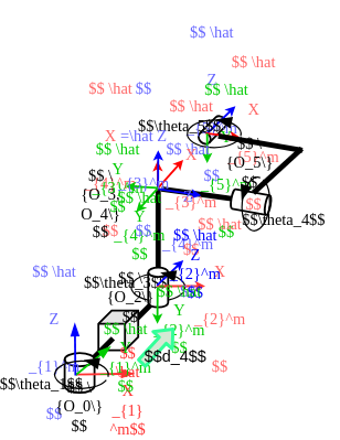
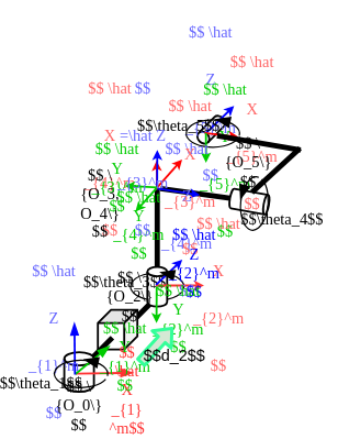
  <mxCell id="0" />
  <mxCell id="1" parent="0" />
  <mxCell id="2" value="" style="verticalLabelPosition=bottom;verticalAlign=top;html=1;shape=mxgraph.basic.arc;startAngle=0.313;endAngle=0.275;fillStyle=hatch;strokeColor=#000000;strokeWidth=2;fontFamily=Comic Sans MS;fontSize=60;fontColor=#000000;fillColor=#FFFFFF;rotation=-360;" parent="1" vertex="1"><mxGeometry x="181.65" y="304.79" width="81.02" height="41.58" as="geometry" /></mxCell>
  <mxCell id="3" value="" style="endArrow=none;html=1;strokeWidth=8;fontSize=16;" parent="1" edge="1"><mxGeometry width="50" height="50" relative="1" as="geometry"><mxPoint x="176" y="387" as="sourcePoint" /><mxPoint x="226" y="337" as="targetPoint" /></mxGeometry></mxCell>
  <mxCell id="4" value="" style="shape=cube;whiteSpace=wrap;html=1;boundedLbl=1;backgroundOutline=1;darkOpacity=0.05;darkOpacity2=0.1;rotation=90;strokeWidth=3;fontSize=16;" parent="1" vertex="1"><mxGeometry x="132" y="360.74" width="60" height="60" as="geometry" /></mxCell>
  <mxCell id="5" value="" style="endArrow=none;html=1;strokeWidth=8;fontSize=16;" parent="1" edge="1"><mxGeometry width="50" height="50" relative="1" as="geometry"><mxPoint x="104" y="453" as="sourcePoint" /><mxPoint x="154" y="403" as="targetPoint" /></mxGeometry></mxCell>
  <mxCell id="6" value="" style="shape=cylinder3;whiteSpace=wrap;html=1;boundedLbl=1;backgroundOutline=1;size=10;fontColor=#66FF66;strokeWidth=3;fontSize=16;rotation=0;" parent="1" vertex="1"><mxGeometry x="81" y="425.03" width="45" height="60" as="geometry" /></mxCell>
  <mxCell id="7" value="" style="shape=cylinder3;whiteSpace=wrap;html=1;boundedLbl=1;backgroundOutline=1;size=4;fontColor=#66FF66;rotation=100;strokeWidth=3;fontSize=16;" parent="1" vertex="1"><mxGeometry x="347.16" y="167" width="30" height="60" as="geometry" /></mxCell>
  <mxCell id="8" value="" style="endArrow=none;html=1;fontColor=#66FF66;strokeColor=#000000;strokeWidth=8;fontSize=16;" parent="1" edge="1"><mxGeometry width="50" height="50" relative="1" as="geometry"><mxPoint x="222.16" y="307" as="sourcePoint" /><mxPoint x="222.16" y="177" as="targetPoint" /></mxGeometry></mxCell>
  <mxCell id="9" value="" style="endArrow=none;html=1;fontColor=#66FF66;strokeColor=#000000;strokeWidth=8;fontSize=16;entryX=0.5;entryY=1;entryDx=0;entryDy=0;entryPerimeter=0;" parent="1" target="7" edge="1"><mxGeometry width="50" height="50" relative="1" as="geometry"><mxPoint x="227.16" y="177" as="sourcePoint" /><mxPoint x="330.16" y="177" as="targetPoint" /></mxGeometry></mxCell>
  <mxCell id="10" value="" style="shape=cylinder3;whiteSpace=wrap;html=1;boundedLbl=1;backgroundOutline=1;size=8.08;fontColor=#66FF66;rotation=-135;strokeWidth=3;fontSize=16;" parent="1" vertex="1"><mxGeometry x="294.15" y="63" width="20" height="50" as="geometry" /></mxCell>
  <mxCell id="11" value="" style="endArrow=classic;html=1;strokeColor=#0000FF;strokeWidth=3;fontSize=16;" parent="1" edge="1"><mxGeometry width="50" height="50" relative="1" as="geometry"><mxPoint x="222.16" y="177" as="sourcePoint" /><mxPoint x="287.16" y="187" as="targetPoint" /></mxGeometry></mxCell>
  <mxCell id="12" value="" style="endArrow=classic;html=1;strokeColor=#FF0000;strokeWidth=3;fontSize=16;" parent="1" edge="1"><mxGeometry width="50" height="50" relative="1" as="geometry"><mxPoint x="222.16" y="177" as="sourcePoint" /><mxPoint x="221.16" y="135" as="targetPoint" /></mxGeometry></mxCell>
  <mxCell id="13" value="" style="shape=cylinder3;whiteSpace=wrap;html=1;boundedLbl=1;backgroundOutline=1;size=7;fontColor=#66FF66;strokeWidth=3;fontSize=16;" parent="1" vertex="1"><mxGeometry x="207.16" y="296" width="30" height="60" as="geometry" /></mxCell>
  <mxCell id="14" value="" style="endArrow=classic;html=1;strokeColor=#0000FF;strokeWidth=3;fontSize=16;" parent="1" edge="1"><mxGeometry width="50" height="50" relative="1" as="geometry"><mxPoint x="221.91" y="178.76" as="sourcePoint" /><mxPoint x="222.25" y="118.76" as="targetPoint" /></mxGeometry></mxCell>
  <mxCell id="15" value="" style="endArrow=classic;html=1;strokeColor=#FF0000;strokeWidth=3;fontSize=16;" parent="1" edge="1"><mxGeometry width="50" height="50" relative="1" as="geometry"><mxPoint x="219.16" y="178.76" as="sourcePoint" /><mxPoint x="260" y="133" as="targetPoint" /></mxGeometry></mxCell>
  <mxCell id="16" value="&lt;font color=&quot;#ff6666&quot; style=&quot;font-size: 24px;&quot;&gt;$$ \hat X _{4}^m $$&lt;/font&gt;" style="text;html=1;strokeColor=none;fillColor=none;align=center;verticalAlign=middle;whiteSpace=wrap;rounded=0;strokeWidth=3;fontSize=60;fontFamily=Times New Roman;fontColor=#6666FF;rotation=0;connectable=0;" parent="1" vertex="1"><mxGeometry x="130.16" y="99.18" width="41" height="41.76" as="geometry" /></mxCell>
  <mxCell id="17" value="&lt;font color=&quot;#ff6666&quot; style=&quot;font-size: 24px;&quot;&gt;$$ \hat X _{5}^m $$&lt;/font&gt;" style="text;html=1;strokeColor=none;fillColor=none;align=center;verticalAlign=middle;whiteSpace=wrap;rounded=0;strokeWidth=3;fontSize=60;fontFamily=Times New Roman;fontColor=#6666FF;rotation=0;connectable=0;" parent="1" vertex="1"><mxGeometry x="349.28" y="63" width="35.19" height="33.76" as="geometry" /></mxCell>
  <mxCell id="18" value="&lt;font style=&quot;font-size: 24px;&quot;&gt;$$ \hat Z _{5}^m $$&lt;/font&gt;" style="text;html=1;strokeColor=none;fillColor=none;align=center;verticalAlign=middle;whiteSpace=wrap;rounded=0;strokeWidth=3;fontSize=60;fontFamily=Times New Roman;fontColor=#6666FF;rotation=0;" parent="1" vertex="1"><mxGeometry x="279.47" y="20.54" width="49.37" height="30.61" as="geometry" /></mxCell>
  <mxCell id="19" value="" style="endArrow=classic;html=1;strokeColor=#0000FF;strokeWidth=3;fontSize=16;" parent="1" edge="1"><mxGeometry width="50" height="50" relative="1" as="geometry"><mxPoint x="296.41" y="93" as="sourcePoint" /><mxPoint x="338.91" y="52" as="targetPoint" /></mxGeometry></mxCell>
  <mxCell id="20" value="" style="endArrow=classic;html=1;strokeColor=#FF0000;strokeWidth=3;fontSize=16;" parent="1" edge="1"><mxGeometry width="50" height="50" relative="1" as="geometry"><mxPoint x="294.15" y="93" as="sourcePoint" /><mxPoint x="345.65" y="99" as="targetPoint" /></mxGeometry></mxCell>
  <mxCell id="21" value="" style="endArrow=classic;html=1;strokeColor=#00CC00;strokeWidth=3;fontSize=16;" parent="1" edge="1"><mxGeometry width="50" height="50" relative="1" as="geometry"><mxPoint x="296.15" y="93" as="sourcePoint" /><mxPoint x="296.15" y="138" as="targetPoint" /></mxGeometry></mxCell>
  <mxCell id="22" value="&lt;font color=&quot;#00cc00&quot; style=&quot;font-size: 24px;&quot;&gt;$$ \hat Y _{5}^m $$&lt;/font&gt;" style="text;html=1;strokeColor=none;fillColor=none;align=center;verticalAlign=middle;whiteSpace=wrap;rounded=0;strokeWidth=3;fontSize=60;fontFamily=Times New Roman;fontColor=#6666FF;rotation=0;connectable=0;" parent="1" vertex="1"><mxGeometry x="316.03" y="107" width="18.5" height="30" as="geometry" /></mxCell>
  <mxCell id="23" value="&lt;font style=&quot;font-size: 24px;&quot;&gt;$$\theta_3$$&lt;/font&gt;" style="text;html=1;strokeColor=none;fillColor=none;align=center;verticalAlign=middle;whiteSpace=wrap;rounded=0;fillStyle=hatch;strokeWidth=4;fontFamily=Comic Sans MS;fontSize=60;fontColor=#000000;" parent="1" vertex="1"><mxGeometry x="148.155" y="296.245" width="50.33" height="19.754" as="geometry" /></mxCell>
  <mxCell id="24" value="" style="endArrow=classic;html=1;strokeColor=#FF3333;strokeWidth=3;fontSize=16;" parent="1" edge="1"><mxGeometry width="50" height="50" relative="1" as="geometry"><mxPoint x="219.95" y="324" as="sourcePoint" /><mxPoint x="293.29" y="324" as="targetPoint" /></mxGeometry></mxCell>
  <mxCell id="25" value="" style="endArrow=classic;html=1;strokeColor=#0000FF;strokeWidth=3;fontSize=16;" parent="1" edge="1"><mxGeometry width="50" height="50" relative="1" as="geometry"><mxPoint x="220.29" y="323" as="sourcePoint" /><mxPoint x="260.29" y="285" as="targetPoint" /></mxGeometry></mxCell>
  <mxCell id="26" value="" style="endArrow=classic;html=1;strokeColor=#00CC00;strokeWidth=3;fontSize=16;" parent="1" edge="1"><mxGeometry width="50" height="50" relative="1" as="geometry"><mxPoint x="221.29" y="325.64" as="sourcePoint" /><mxPoint x="221" y="381" as="targetPoint" /></mxGeometry></mxCell>
  <mxCell id="27" value="" style="shape=mxgraph.arrows2.wedgeArrow;html=1;bendable=0;startWidth=6;fillColor=strokeColor;defaultFillColor=invert;defaultGradientColor=invert;strokeColor=#000000;strokeWidth=4;fontFamily=Comic Sans MS;fontSize=60;fontColor=#000000;endArrow=none;endFill=0;endSize=4;curved=1;entryX=0.607;entryY=0.002;entryDx=0;entryDy=0;entryPerimeter=0;exitX=0.803;exitY=0.086;exitDx=0;exitDy=0;exitPerimeter=0;" parent="1" source="2" target="2" edge="1"><mxGeometry width="100" height="100" relative="1" as="geometry"><mxPoint x="-88.757" y="34.873" as="sourcePoint" /><mxPoint x="-118.116" y="51.993" as="targetPoint" /></mxGeometry></mxCell>
  <mxCell id="28" value="" style="group;rotation=-235;" parent="1" vertex="1" connectable="0"><mxGeometry x="171.16" y="79.97" width="202.99" height="234.237" as="geometry" /></mxCell>
  <mxCell id="29" value="" style="verticalLabelPosition=bottom;verticalAlign=top;html=1;shape=mxgraph.basic.arc;startAngle=0.313;endAngle=0.275;fillStyle=hatch;strokeColor=#000000;strokeWidth=2;fontFamily=Comic Sans MS;fontSize=60;fontColor=#000000;fillColor=#FFFFFF;rotation=-445;" parent="28" vertex="1"><mxGeometry x="158" y="99.03" width="81.02" height="41.58" as="geometry" /></mxCell>
  <mxCell id="30" value="" style="shape=mxgraph.arrows2.wedgeArrow;html=1;bendable=0;startWidth=6;fillColor=strokeColor;defaultFillColor=invert;defaultGradientColor=invert;strokeColor=#000000;strokeWidth=4;fontFamily=Comic Sans MS;fontSize=60;fontColor=#000000;endArrow=none;endFill=0;endSize=4;curved=1;entryX=0.607;entryY=0.002;entryDx=0;entryDy=0;entryPerimeter=0;exitX=0.803;exitY=0.086;exitDx=0;exitDy=0;exitPerimeter=0;" parent="28" source="29" target="29" edge="1"><mxGeometry width="100" height="100" relative="1" as="geometry"><mxPoint x="176" y="74.03" as="sourcePoint" /><mxPoint x="190" y="104.03" as="targetPoint" /></mxGeometry></mxCell>
  <mxCell id="31" value="&lt;font style=&quot;font-size: 24px;&quot;&gt;$$\theta_4$$&lt;/font&gt;" style="text;html=1;strokeColor=none;fillColor=none;align=center;verticalAlign=middle;whiteSpace=wrap;rounded=0;fillStyle=hatch;strokeWidth=4;fontFamily=Comic Sans MS;fontSize=60;fontColor=#000000;" parent="28" vertex="1"><mxGeometry x="215.995" y="120.855" width="50.33" height="19.754" as="geometry" /></mxCell>
  <mxCell id="32" value="" style="group;rotation=-150;" parent="28" vertex="1" connectable="0"><mxGeometry x="88" y="29.03" width="202.99" height="184.61" as="geometry" /></mxCell>
  <mxCell id="33" value="" style="endArrow=none;html=1;fontColor=#66FF66;strokeColor=#000000;exitX=0;exitY=0.5;exitDx=0;exitDy=0;exitPerimeter=0;strokeWidth=8;fontSize=16;" parent="32" edge="1"><mxGeometry width="50" height="50" relative="1" as="geometry"><mxPoint x="53.841" y="-11.999" as="sourcePoint" /><mxPoint x="180.78" y="9.93" as="targetPoint" /></mxGeometry></mxCell>
  <mxCell id="34" value="" style="endArrow=none;html=1;fontColor=#66FF66;strokeColor=#000000;strokeWidth=8;fontSize=16;" parent="32" edge="1"><mxGeometry width="50" height="50" relative="1" as="geometry"><mxPoint x="106.78" y="73.93" as="sourcePoint" /><mxPoint x="179.78" y="6.93" as="targetPoint" /></mxGeometry></mxCell>
  <mxCell id="35" value="" style="verticalLabelPosition=bottom;verticalAlign=top;html=1;shape=mxgraph.basic.arc;startAngle=0.313;endAngle=0.275;fillStyle=hatch;strokeColor=#000000;strokeWidth=2;fontFamily=Comic Sans MS;fontSize=60;fontColor=#000000;fillColor=#FFFFFF;rotation=-360;" parent="32" vertex="1"><mxGeometry x="7" y="-36" width="81.02" height="41.58" as="geometry" /></mxCell>
  <mxCell id="36" value="" style="shape=mxgraph.arrows2.wedgeArrow;html=1;bendable=0;startWidth=6;fillColor=strokeColor;defaultFillColor=invert;defaultGradientColor=invert;strokeColor=#000000;strokeWidth=4;fontFamily=Comic Sans MS;fontSize=60;fontColor=#000000;endArrow=none;endFill=0;endSize=4;curved=1;entryX=0.607;entryY=0.002;entryDx=0;entryDy=0;entryPerimeter=0;exitX=0.803;exitY=0.086;exitDx=0;exitDy=0;exitPerimeter=0;" parent="32" source="35" target="35" edge="1"><mxGeometry width="100" height="100" relative="1" as="geometry"><mxPoint x="91" y="-41" as="sourcePoint" /><mxPoint x="62" y="-25" as="targetPoint" /></mxGeometry></mxCell>
  <mxCell id="37" value="&lt;font style=&quot;font-size: 24px;&quot;&gt;$$ \hat Z _{4}^m $$&lt;/font&gt;" style="text;html=1;strokeColor=none;fillColor=none;align=center;verticalAlign=middle;whiteSpace=wrap;rounded=0;strokeWidth=3;fontSize=60;fontFamily=Times New Roman;fontColor=#6666FF;rotation=0;" parent="32" vertex="1"><mxGeometry x="-16" y="88" width="49.37" height="30.61" as="geometry" /></mxCell>
  <mxCell id="38" value="&lt;font color=&quot;#ff6666&quot; style=&quot;font-size: 24px;&quot;&gt;$$ \hat X _{3}^m $$&lt;/font&gt;" style="text;html=1;strokeColor=none;fillColor=none;align=center;verticalAlign=middle;whiteSpace=wrap;rounded=0;strokeWidth=3;fontSize=60;fontFamily=Times New Roman;fontColor=#6666FF;rotation=0;connectable=0;" parent="32" vertex="1"><mxGeometry x="-7.63" y="18" width="41" height="41.76" as="geometry" /></mxCell>
  <mxCell id="39" value="&lt;font style=&quot;font-size: 24px;&quot;&gt;$$ \{O_5\} $$&lt;/font&gt;" style="text;html=1;strokeColor=none;fillColor=none;align=center;verticalAlign=middle;whiteSpace=wrap;rounded=0;strokeWidth=3;fontSize=24;fontFamily=Times New Roman;" parent="32" vertex="1"><mxGeometry x="69.142" y="5.582" width="64.701" height="47.203" as="geometry" /></mxCell>
  <mxCell id="40" value="&lt;font color=&quot;#ff6666&quot; style=&quot;font-size: 24px;&quot;&gt;$$ \hat X _{2}^m $$&lt;/font&gt;" style="text;html=1;strokeColor=none;fillColor=none;align=center;verticalAlign=middle;whiteSpace=wrap;rounded=0;strokeWidth=3;fontSize=60;fontFamily=Times New Roman;fontColor=#6666FF;rotation=0;connectable=0;" parent="28" vertex="1"><mxGeometry x="123.84" y="223.79" width="41" height="41.76" as="geometry" /></mxCell>
  <mxCell id="41" value="&lt;font style=&quot;font-size: 24px;&quot; color=&quot;#0000ff&quot;&gt;$$ \hat Z _{2}^m $$&lt;/font&gt;" style="text;html=1;strokeColor=none;fillColor=none;align=center;verticalAlign=middle;whiteSpace=wrap;rounded=0;strokeWidth=3;fontSize=24;fontFamily=Times New Roman;" parent="28" vertex="1"><mxGeometry x="74.841" y="187.035" width="64.701" height="47.203" as="geometry" /></mxCell>
  <mxCell id="42" value="" style="endArrow=classic;html=1;strokeColor=#00CC00;strokeWidth=3;fontSize=16;" parent="28" edge="1"><mxGeometry width="50" height="50" relative="1" as="geometry"><mxPoint x="50.84" y="95.61" as="sourcePoint" /><mxPoint x="1.84" y="93.03" as="targetPoint" /></mxGeometry></mxCell>
  <mxCell id="43" value="" style="endArrow=classic;html=1;strokeColor=#00CC00;strokeWidth=3;fontSize=16;" parent="28" edge="1"><mxGeometry width="50" height="50" relative="1" as="geometry"><mxPoint x="49.84" y="96.62" as="sourcePoint" /><mxPoint x="17.84" y="132.03" as="targetPoint" /></mxGeometry></mxCell>
  <mxCell id="44" value="&lt;font style=&quot;font-size: 24px;&quot;&gt;$$ \{O_3, O_4\} $$&lt;/font&gt;" style="text;html=1;strokeColor=none;fillColor=none;align=center;verticalAlign=middle;whiteSpace=wrap;rounded=0;strokeWidth=3;fontSize=24;fontFamily=Times New Roman;" parent="28" vertex="1"><mxGeometry x="-68.158" y="96.222" width="64.701" height="47.203" as="geometry" /></mxCell>
  <mxCell id="45" value="&lt;font style=&quot;font-size: 24px;&quot; color=&quot;#00cc00&quot;&gt;$$ \hat Y _{4}^m $$&lt;/font&gt;" style="text;html=1;strokeColor=none;fillColor=none;align=center;verticalAlign=middle;whiteSpace=wrap;rounded=0;strokeWidth=3;fontSize=24;fontFamily=Times New Roman;" parent="28" vertex="1"><mxGeometry x="3.841" y="138.026" width="39.15" height="30.464" as="geometry" /></mxCell>
  <mxCell id="46" value="&lt;font style=&quot;font-size: 24px;&quot; color=&quot;#00cc00&quot;&gt;$$ \hat Y _{3}^m $$&lt;/font&gt;" style="text;html=1;strokeColor=none;fillColor=none;align=center;verticalAlign=middle;whiteSpace=wrap;rounded=0;strokeWidth=3;fontSize=24;fontFamily=Times New Roman;" parent="28" vertex="1"><mxGeometry x="-29.159" y="65.756" width="39.15" height="30.464" as="geometry" /></mxCell>
  <mxCell id="47" value="&lt;font style=&quot;font-size: 24px;&quot;&gt;$$\theta_5$$&lt;/font&gt;" style="text;html=1;strokeColor=none;fillColor=none;align=center;verticalAlign=middle;whiteSpace=wrap;rounded=0;fillStyle=hatch;strokeWidth=4;fontFamily=Comic Sans MS;fontSize=60;fontColor=#000000;rotation=0;" parent="1" vertex="1"><mxGeometry x="229.64" y="60.61" width="50.33" height="19.754" as="geometry" /></mxCell>
  <mxCell id="48" value="&lt;font style=&quot;font-size: 24px;&quot;&gt;$$ =\hat Z _{3}^m $$&lt;/font&gt;" style="text;html=1;strokeColor=none;fillColor=none;align=center;verticalAlign=middle;whiteSpace=wrap;rounded=0;strokeWidth=3;fontSize=60;fontFamily=Times New Roman;fontColor=#6666FF;rotation=0;" parent="1" vertex="1"><mxGeometry x="176.16" y="104.76" width="49.37" height="30.61" as="geometry" /></mxCell>
  <mxCell id="49" value="" style="group" parent="1" vertex="1" connectable="0"><mxGeometry x="55" y="366" width="248.92" height="132.464" as="geometry" /></mxCell>
  <mxCell id="50" value="" style="endArrow=blockThin;html=1;strokeWidth=3;fontSize=48;fontFamily=Times New Roman;endSize=12;endFill=1;strokeColor=#FF3333;jumpSize=2;startSize=2;" parent="49" edge="1"><mxGeometry width="50" height="50" relative="1" as="geometry"><mxPoint x="43.089" y="91.511" as="sourcePoint" /><mxPoint x="130.7" y="90.213" as="targetPoint" /></mxGeometry></mxCell>
  <mxCell id="51" value="" style="endArrow=blockThin;html=1;strokeWidth=3;fontSize=48;fontFamily=Times New Roman;endFill=1;endSize=12;strokeColor=#00CC00;jumpSize=2;startSize=2;" parent="49" edge="1"><mxGeometry width="50" height="50" relative="1" as="geometry"><mxPoint x="42.795" y="92.05" as="sourcePoint" /><mxPoint x="95.143" y="49.485" as="targetPoint" /></mxGeometry></mxCell>
  <mxCell id="52" value="" style="endArrow=blockThin;html=1;strokeWidth=3;fontSize=48;fontFamily=Times New Roman;endSize=12;endFill=1;strokeColor=#0000FF;jumpSize=2;startSize=2;" parent="49" edge="1"><mxGeometry width="50" height="50" relative="1" as="geometry"><mxPoint x="42.206" y="92.859" as="sourcePoint" /><mxPoint x="41.367" y="14.134" as="targetPoint" /></mxGeometry></mxCell>
  <mxCell id="53" value="&lt;font style=&quot;font-size: 24px;&quot;&gt;$$ \hat Z _{1}^m $$&lt;/font&gt;" style="text;html=1;strokeColor=none;fillColor=none;align=center;verticalAlign=middle;whiteSpace=wrap;rounded=0;strokeWidth=3;fontSize=60;fontFamily=Times New Roman;fontColor=#6666FF;rotation=0;" parent="49" vertex="1"><mxGeometry x="-14.0" y="16" width="49.37" height="30.61" as="geometry" /></mxCell>
  <mxCell id="54" value="&lt;font style=&quot;font-size: 24px;&quot; color=&quot;#ff3333&quot;&gt;$$ \hat X _{1} ^m$$&lt;/font&gt;" style="text;html=1;strokeColor=none;fillColor=none;align=center;verticalAlign=middle;whiteSpace=wrap;rounded=0;strokeWidth=3;fontSize=24;fontFamily=Times New Roman;" parent="49" vertex="1"><mxGeometry x="102.005" y="102" width="39.15" height="30.464" as="geometry" /></mxCell>
  <mxCell id="55" value="&lt;font style=&quot;font-size: 24px;&quot; color=&quot;#00cc00&quot;&gt;$$ \hat Y _{1}^m $$&lt;/font&gt;" style="text;html=1;strokeColor=none;fillColor=none;align=center;verticalAlign=middle;whiteSpace=wrap;rounded=0;strokeWidth=3;fontSize=24;fontFamily=Times New Roman;" parent="49" vertex="1"><mxGeometry x="98.771" y="50.996" width="39.15" height="30.464" as="geometry" /></mxCell>
  <mxCell id="56" value="&lt;font style=&quot;font-size: 24px;&quot; color=&quot;#00cc00&quot;&gt;$$ \hat Y _{2}^m $$&lt;/font&gt;" style="text;html=1;strokeColor=none;fillColor=none;align=center;verticalAlign=middle;whiteSpace=wrap;rounded=0;strokeWidth=3;fontSize=24;fontFamily=Times New Roman;" parent="49" vertex="1"><mxGeometry x="180.001" y="-6.004" width="39.15" height="30.464" as="geometry" /></mxCell>
  <mxCell id="57" value="" style="endArrow=classic;html=1;fontColor=#66FF66;fillColor=#d5e8d4;strokeColor=#33FF99;strokeWidth=5;fontSize=16;endFill=0;shape=flexArrow;" parent="49" edge="1"><mxGeometry width="50" height="50" relative="1" as="geometry"><mxPoint x="141.15" y="76" as="sourcePoint" /><mxPoint x="191.15" y="21" as="targetPoint" /></mxGeometry></mxCell>
  <mxCell id="58" value="" style="verticalLabelPosition=bottom;verticalAlign=top;html=1;shape=mxgraph.basic.arc;startAngle=0.313;endAngle=0.275;fillStyle=hatch;strokeColor=#000000;strokeWidth=2;fontFamily=Comic Sans MS;fontSize=60;fontColor=#000000;fillColor=#FFFFFF;rotation=-360;" parent="49" vertex="1"><mxGeometry x="11.0" y="71" width="81.02" height="41.58" as="geometry" /></mxCell>
  <mxCell id="59" value="" style="shape=mxgraph.arrows2.wedgeArrow;html=1;bendable=0;startWidth=6;fillColor=strokeColor;defaultFillColor=invert;defaultGradientColor=invert;strokeColor=#000000;strokeWidth=4;fontFamily=Comic Sans MS;fontSize=60;fontColor=#000000;endArrow=none;endFill=0;endSize=4;curved=1;entryX=0.607;entryY=0.002;entryDx=0;entryDy=0;entryPerimeter=0;exitX=0.803;exitY=0.086;exitDx=0;exitDy=0;exitPerimeter=0;" parent="49" source="58" target="58" edge="1"><mxGeometry width="100" height="100" relative="1" as="geometry"><mxPoint x="-259.407" y="-198.917" as="sourcePoint" /><mxPoint x="-288.766" y="-181.797" as="targetPoint" /></mxGeometry></mxCell>
- <mxCell id="60" value="&lt;font color=&quot;#000000&quot;&gt;$$d_4$$&lt;/font&gt;" style="text;html=1;align=center;verticalAlign=middle;resizable=0;points=[];autosize=1;strokeColor=none;fillColor=none;fontSize=24;fontColor=#FF6666;" parent="49" vertex="1"><mxGeometry x="137.92" y="43.0" width="111" height="41" as="geometry" /></mxCell>
+ <mxCell id="60" value="&lt;font color=&quot;#000000&quot;&gt;$$d_2$$&lt;/font&gt;" style="text;html=1;align=center;verticalAlign=middle;resizable=0;points=[];autosize=1;strokeColor=none;fillColor=none;fontSize=24;fontColor=#FF6666;" parent="49" vertex="1"><mxGeometry x="137.92" y="43.0" width="111" height="41" as="geometry" /></mxCell>
  <mxCell id="61" value="&lt;font style=&quot;font-size: 24px;&quot;&gt;$$\theta_1$$&lt;/font&gt;" style="text;html=1;strokeColor=none;fillColor=none;align=center;verticalAlign=middle;whiteSpace=wrap;rounded=0;fillStyle=hatch;strokeWidth=4;fontFamily=Comic Sans MS;fontSize=60;fontColor=#000000;" parent="1" vertex="1"><mxGeometry x="20.825" y="450.005" width="50.33" height="19.754" as="geometry" /></mxCell>
  <mxCell id="62" value="&lt;font style=&quot;font-size: 24px;&quot;&gt;$$ \{O_0\} $$&lt;/font&gt;" style="text;html=1;strokeColor=none;fillColor=none;align=center;verticalAlign=middle;whiteSpace=wrap;rounded=0;strokeWidth=3;fontSize=24;fontFamily=Times New Roman;" parent="1" vertex="1"><mxGeometry x="71.152" y="482.002" width="64.701" height="47.203" as="geometry" /></mxCell>
  <mxCell id="63" value="&lt;font style=&quot;font-size: 24px;&quot;&gt;$$ \{O_2\} $$&lt;/font&gt;" style="text;html=1;strokeColor=none;fillColor=none;align=center;verticalAlign=middle;whiteSpace=wrap;rounded=0;strokeWidth=3;fontSize=24;fontFamily=Times New Roman;" parent="1" vertex="1"><mxGeometry x="148.152" y="317.832" width="64.701" height="47.203" as="geometry" /></mxCell>
